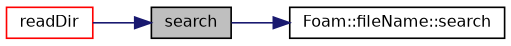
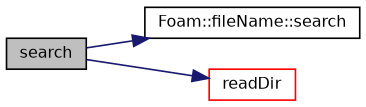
  digraph {
    rankdir=LR
    node [color=black fontname=Helvetica fontsize=10 shape=record]
    edge [color=midnightblue fontname=Helvetica fontsize=10 labelfontname=Helvetica labelfontsize=10 style=solid]
    n1 [fillcolor=grey75 fontcolor=black height=0.2 label=search style=filled width=0.4]
    n2 [height=0.2 label="Foam::fileName::search" width=0.4]
    n3 [color=red height=0.2 label=readDir width=0.4]
    n1 -> n2
-   n3 -> n1
+   n1 -> n3
  }
